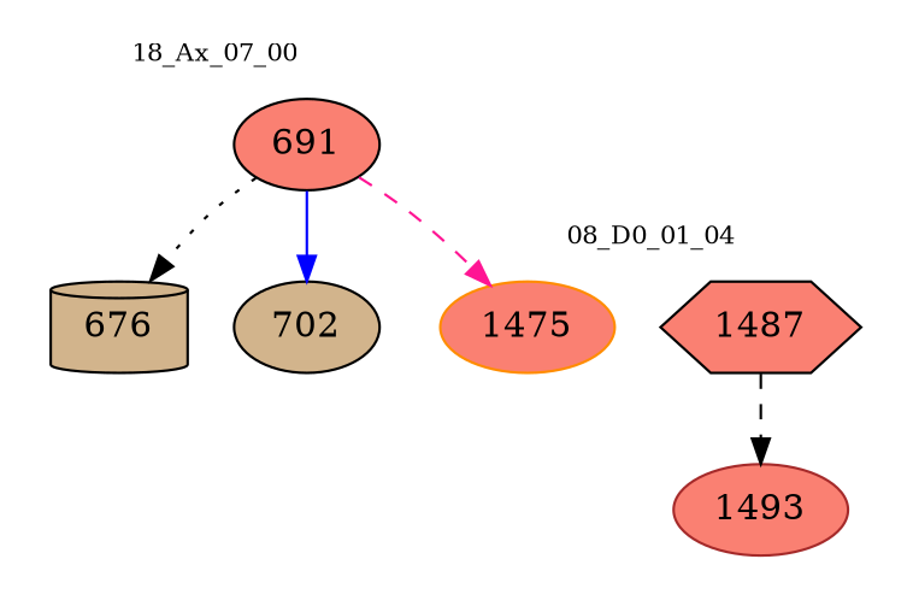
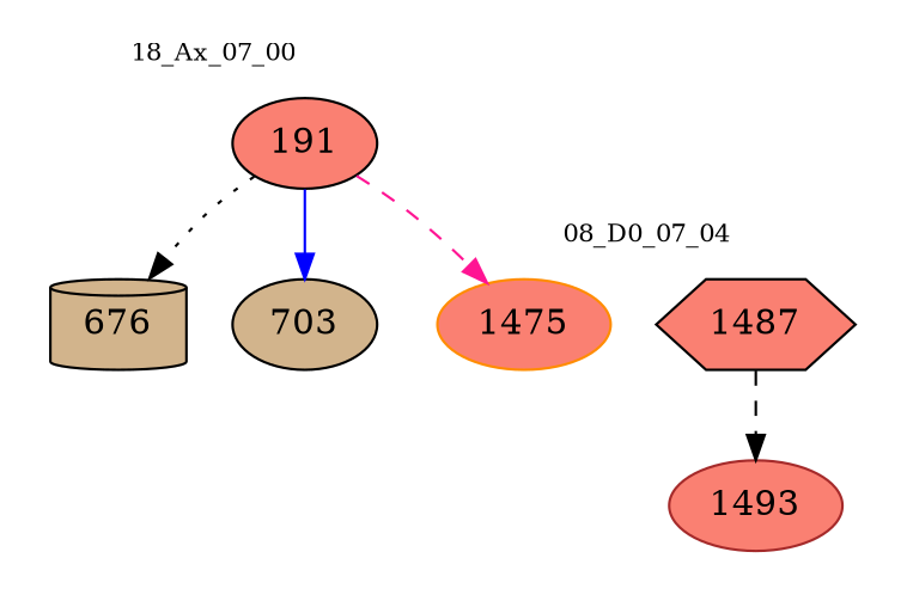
  digraph {
    node [color=black fillcolor=salmon shape=ellipse style=filled]
    edge [color=black style=dashed]
-   n1 [label=691]
+   n1 [label=191]
    n2 [fillcolor=tan label=676 shape=cylinder]
-   n3 [fillcolor=tan label=702]
+   n3 [fillcolor=tan label=703]
    n4 [label=1487 shape=hexagon]
    n5 [color=darkorange label=1475]
    n6 [color=brown label=1493]
    subgraph cluster_1 {
      color=white
      fontsize=10
      label="18_Ax_07_00"
      n1
      n2
      n3
    }
    subgraph cluster_2 {
      color=white
      fontsize=10
-     label="08_D0_01_04"
+     label="08_D0_07_04"
      n4
      n5
      n6
    }
    n1 -> n2 [style=dotted]
    n1 -> n3 [color=blue style=solid]
    n1 -> n5 [color=deeppink]
    n4 -> n6
  }
